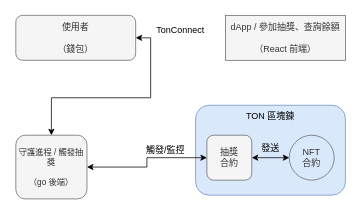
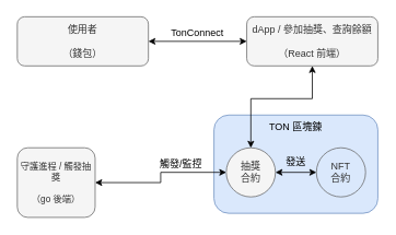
  <mxCell id="0" />
  <mxCell id="1" parent="0" />
- <mxCell id="2" style="edgeStyle=orthogonalEdgeStyle;rounded=0;orthogonalLoop=1;jettySize=auto;html=1;exitX=1;exitY=0.5;exitDx=0;exitDy=0;startArrow=classic;startFill=1;" edge="1" parent="1" source="3" target="7"><mxGeometry relative="1" as="geometry" /></mxCell>
+ <mxCell id="2" style="edgeStyle=orthogonalEdgeStyle;rounded=0;orthogonalLoop=1;jettySize=auto;html=1;exitX=1;exitY=0.5;exitDx=0;exitDy=0;entryX=0;entryY=0.5;entryDx=0;entryDy=0;startArrow=classic;startFill=1;" edge="1" parent="1" source="3" target="4"><mxGeometry relative="1" as="geometry" /></mxCell>
  <mxCell id="3" value="使用者&lt;br&gt;&lt;br&gt;（錢包）" style="rounded=1;whiteSpace=wrap;html=1;fillColor=#f5f5f5;fontColor=#333333;strokeColor=#666666;" vertex="1" parent="1"><mxGeometry x="20" y="20" width="160" height="60" as="geometry" /></mxCell>
- <mxCell id="4" value="dApp / 參加抽獎、查詢餘額&lt;br&gt;&lt;br&gt;（React 前端）" style="whiteSpace=wrap;html=1;fillColor=#f5f5f5;fontColor=#333333;strokeColor=#666666;rounded=0;" vertex="1" parent="1"><mxGeometry x="300" y="20" width="160" height="60" as="geometry" /></mxCell>
+ <mxCell id="4" value="dApp / 參加抽獎、查詢餘額&lt;br&gt;&lt;br&gt;（React 前端）" style="rounded=1;whiteSpace=wrap;html=1;fillColor=#f5f5f5;fontColor=#333333;strokeColor=#666666;" vertex="1" parent="1"><mxGeometry x="300" y="20" width="160" height="60" as="geometry" /></mxCell>
  <mxCell id="5" value="" style="rounded=1;whiteSpace=wrap;html=1;fillColor=#dae8fc;strokeColor=#6c8ebf;" vertex="1" parent="1"><mxGeometry x="260" y="140" width="200" height="120" as="geometry" /></mxCell>
  <mxCell id="6" style="edgeStyle=orthogonalEdgeStyle;rounded=0;orthogonalLoop=1;jettySize=auto;html=1;exitX=1;exitY=0.5;exitDx=0;exitDy=0;entryX=0;entryY=0.5;entryDx=0;entryDy=0;startArrow=classic;startFill=1;" edge="1" parent="1" source="7" target="11"><mxGeometry relative="1" as="geometry" /></mxCell>
  <mxCell id="7" value="守護進程 / 觸發抽獎&lt;br&gt;&lt;br style=&quot;font-size: 11px;&quot;&gt;（go 後端）" style="rounded=1;whiteSpace=wrap;html=1;fontSize=11;fillColor=#f5f5f5;fontColor=#333333;strokeColor=#666666;" vertex="1" parent="1"><mxGeometry x="20" y="180" width="95" height="85" as="geometry" /></mxCell>
  <mxCell id="8" value="觸發/監控" style="text;html=1;align=center;verticalAlign=middle;whiteSpace=wrap;rounded=0;" vertex="1" parent="1"><mxGeometry x="190" y="190" width="60" height="20" as="geometry" /></mxCell>
  <mxCell id="9" value="TON 區塊鍊" style="text;html=1;align=center;verticalAlign=middle;whiteSpace=wrap;rounded=0;" vertex="1" parent="1"><mxGeometry x="325" y="140" width="70" height="30" as="geometry" /></mxCell>
  <mxCell id="10" style="edgeStyle=orthogonalEdgeStyle;rounded=0;orthogonalLoop=1;jettySize=auto;html=1;exitX=1;exitY=0.5;exitDx=0;exitDy=0;entryX=0;entryY=0.5;entryDx=0;entryDy=0;startArrow=classic;startFill=1;" edge="1" parent="1" source="11" target="12"><mxGeometry relative="1" as="geometry" /></mxCell>
- <mxCell id="11" value="抽獎&lt;br&gt;合約" style="whiteSpace=wrap;html=1;aspect=fixed;fillColor=#f5f5f5;fontColor=#333333;strokeColor=#666666;rounded=1;" vertex="1" parent="1"><mxGeometry x="275" y="180" width="60" height="60" as="geometry" /></mxCell>
+ <mxCell id="11" value="抽獎&lt;br&gt;合約" style="ellipse;whiteSpace=wrap;html=1;aspect=fixed;fillColor=#f5f5f5;fontColor=#333333;strokeColor=#666666;" vertex="1" parent="1"><mxGeometry x="275" y="180" width="60" height="60" as="geometry" /></mxCell>
  <mxCell id="12" value="NFT&lt;br&gt;合約" style="ellipse;whiteSpace=wrap;html=1;aspect=fixed;fillColor=#dae8fc;fontColor=#333333;strokeColor=#666666;" vertex="1" parent="1"><mxGeometry x="385" y="180" width="60" height="60" as="geometry" /></mxCell>
  <mxCell id="13" value="TonConnect" style="text;html=1;align=center;verticalAlign=middle;whiteSpace=wrap;rounded=0;" vertex="1" parent="1"><mxGeometry x="210" y="30" width="60" height="20" as="geometry" /></mxCell>
  <mxCell id="14" value="發送" style="text;html=1;align=center;verticalAlign=middle;whiteSpace=wrap;rounded=0;" vertex="1" parent="1"><mxGeometry x="345" y="185" width="30" height="25" as="geometry" /></mxCell>
+ <mxCell id="15" style="edgeStyle=orthogonalEdgeStyle;rounded=0;orthogonalLoop=1;jettySize=auto;html=1;exitX=0.5;exitY=1;exitDx=0;exitDy=0;entryX=0.5;entryY=0;entryDx=0;entryDy=0;startArrow=classic;startFill=1;" edge="1" parent="1" source="4" target="11"><mxGeometry relative="1" as="geometry"><Array as="points"><mxPoint x="380" y="120" /><mxPoint x="305" y="120" /></Array></mxGeometry></mxCell>
